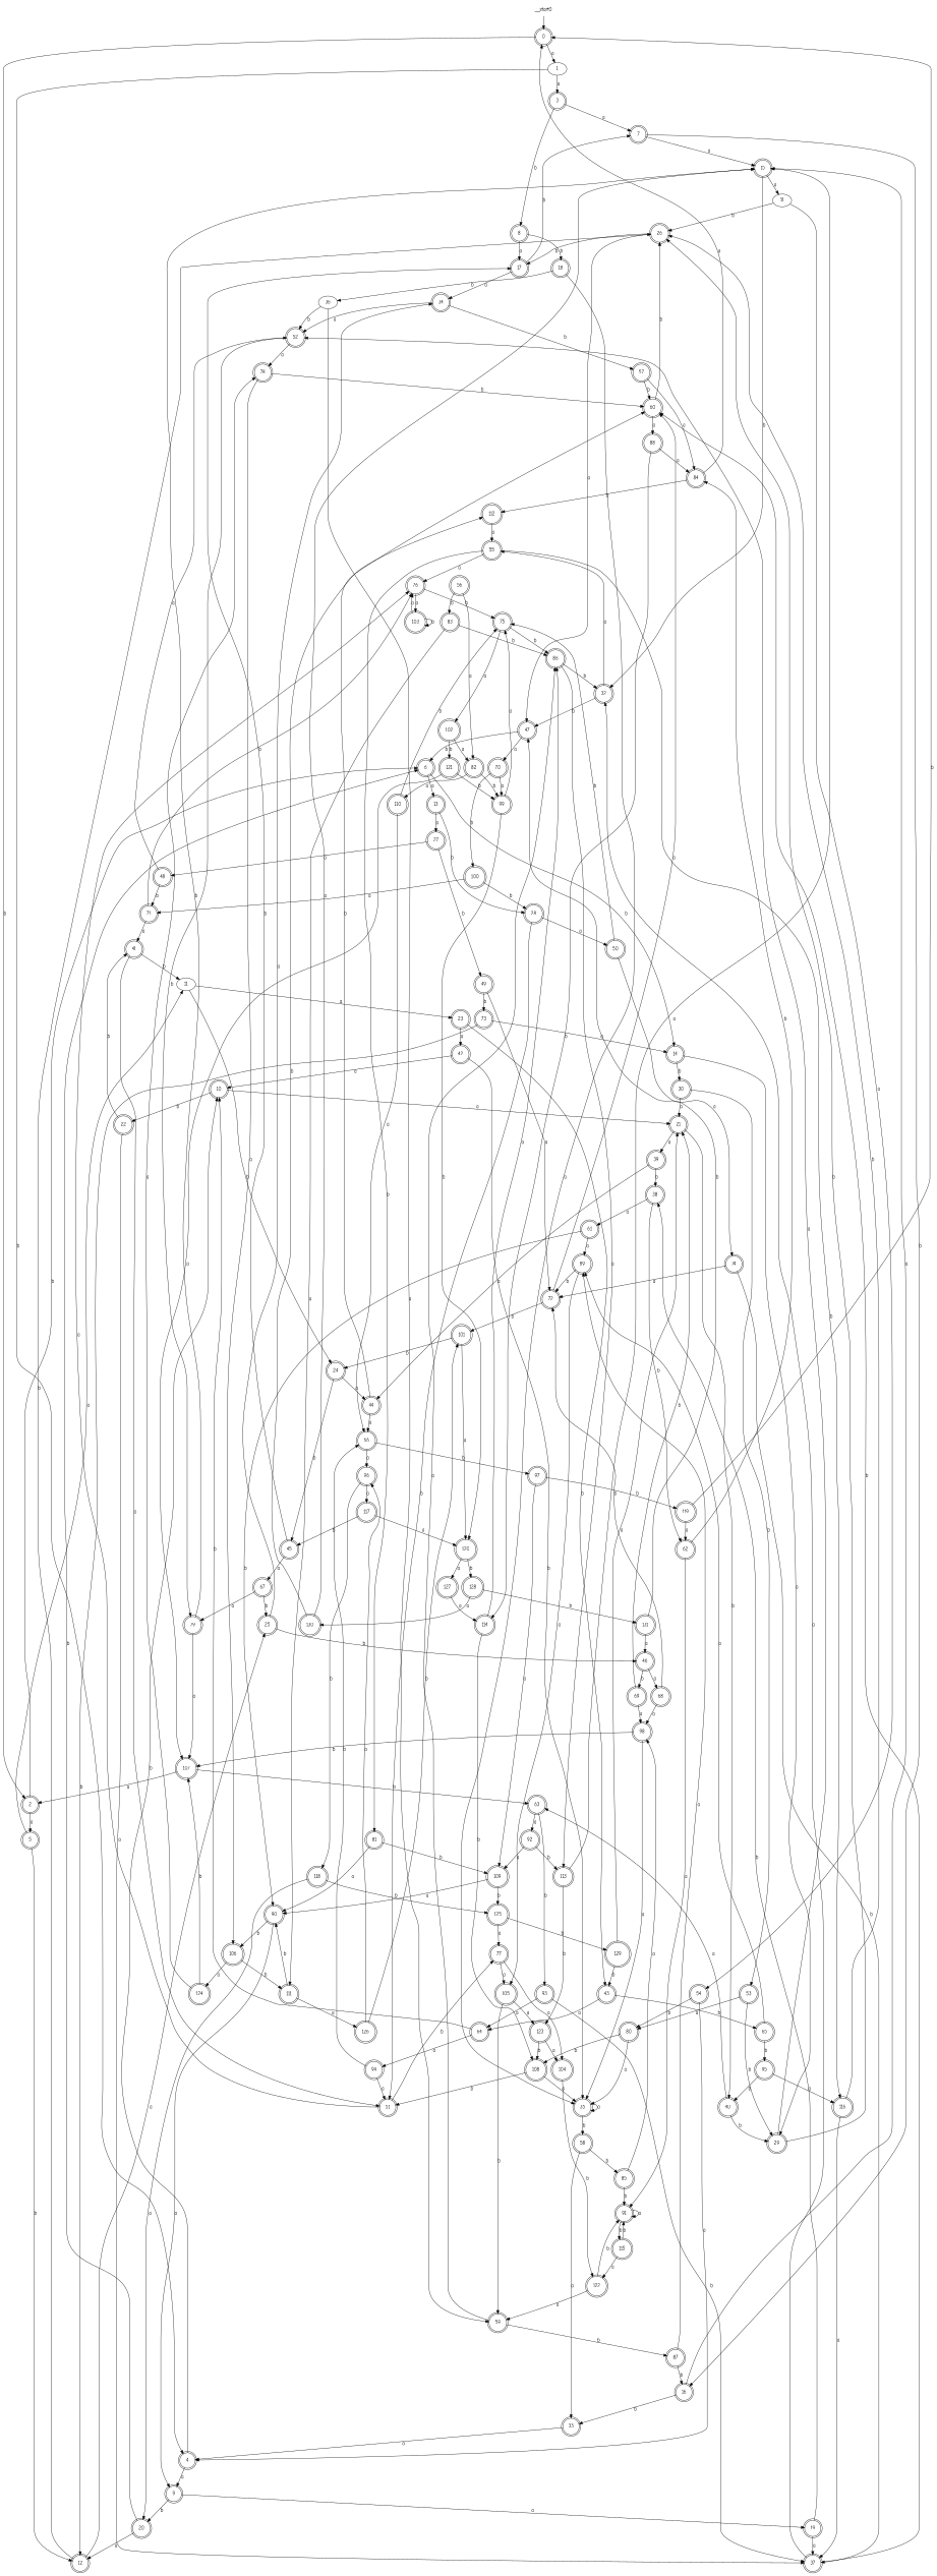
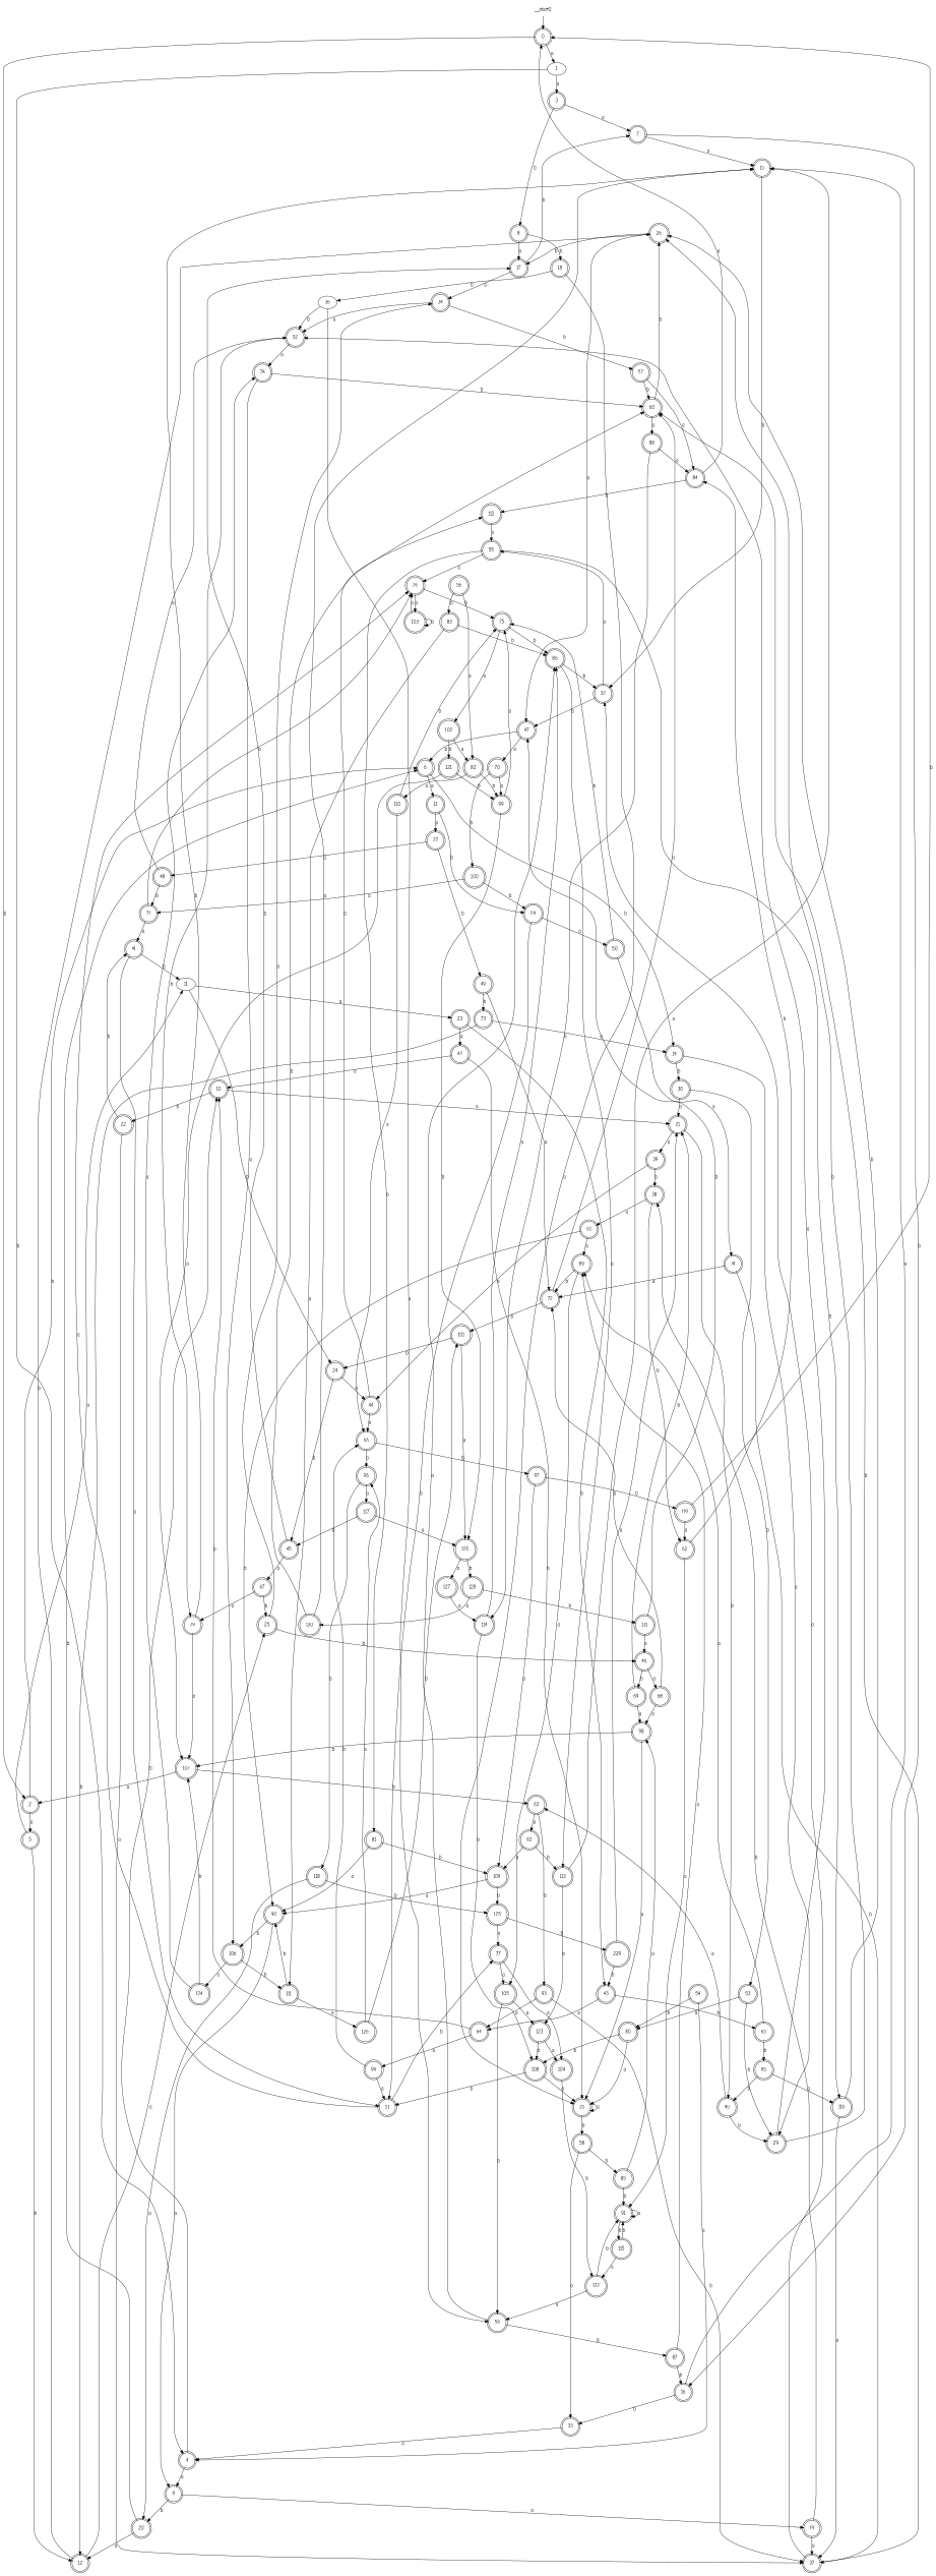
  digraph {
    fontname="Comic Neue"
    node [fontname="Comic Neue" shape=doublecircle]
    edge [fontname="Comic Neue"]
    __start0 [shape=none]
    0
    1 [shape=""]
    2
    3
    4
    5
    6
    7
    8
    9
    10
    11 [shape=""]
    12
    13
    14
    15
    16
    17
    18
    19
    20
    21
    22
    23
    24
    25
    26
    27
    28
    29
    30
-   31 [shape=""]
    32
    33
    34
    35
    36 [shape=""]
    37
    38
    39
    40
    41
    42
    43
    44
    45
    46
    47
    48
    49
    50
    51
    52
    53
    54
    55
    57
    58
    59
    60
    61
    62
    63
    64
    65
    66
    67
    68
    69
    70
    71
    72
    73
    74
    75
    76
    77
    78
    79
    80
    81
    116
    56
    82
    83
    84
    85
    86
    87
    88
    89
    90
    91
    92
    93
    94
    95
    96
    97
    98
    99
    100
    101
    102
    103
    104
    105
    106
    107
    108
    109
    110
    111
    112
    113
    114
    115
    117
    118
    119
    120
    121
    122
    123
    124
    125
    126
    127
    128
-   129
+   129 [label=229]
    130
    131
    __start0 -> 0
    0 -> 1 [label=a]
    0 -> 2 [label=b]
    1 -> 3 [label=a]
    1 -> 4 [label=b]
    2 -> 5 [label=a]
    2 -> 6 [label=b]
    3 -> 7 [label=a]
    3 -> 8 [label=b]
    4 -> 9 [label=a]
    4 -> 10 [label=b]
    5 -> 11 [label=a]
    5 -> 12 [label=b]
    6 -> 13 [label=a]
    6 -> 14 [label=b]
    7 -> 15 [label=a]
    7 -> 16 [label=b]
    8 -> 17 [label=a]
    8 -> 18 [label=b]
    9 -> 19 [label=a]
    9 -> 20 [label=b]
    10 -> 21 [label=a]
    10 -> 22 [label=b]
    11 -> 23 [label=a]
    11 -> 24 [label=b]
    12 -> 25 [label=a]
    12 -> 26 [label=b]
    13 -> 27 [label=a]
    13 -> 28 [label=b]
    14 -> 29 [label=a]
    14 -> 30 [label=b]
-   15 -> 31 [label=a]
    15 -> 32 [label=b]
    16 -> 15 [label=a]
    16 -> 33 [label=b]
    17 -> 7 [label=b]
    17 -> 34 [label=a]
    18 -> 35 [label=a]
    18 -> 36 [label=b]
    19 -> 37 [label=a]
    19 -> 38 [label=b]
    20 -> 6 [label=b]
    20 -> 12 [label=a]
    21 -> 39 [label=a]
    21 -> 40 [label=b]
    22 -> 37 [label=a]
    22 -> 41 [label=b]
    23 -> 42 [label=a]
    23 -> 43 [label=b]
    24 -> 44 [label=a]
    24 -> 45 [label=b]
    25 -> 34 [label=a]
    25 -> 46 [label=b]
    26 -> 17 [label=b]
    26 -> 47 [label=a]
    27 -> 48 [label=a]
    27 -> 49 [label=b]
    28 -> 50 [label=a]
    28 -> 51 [label=b]
    29 -> 26 [label=b]
    29 -> 52 [label=a]
    30 -> 21 [label=a]
    30 -> 53 [label=b]
-   31 -> 26 [label=b]
-   31 -> 54 [label=a]
    32 -> 47 [label=b]
    32 -> 55 [label=a]
    33 -> 4 [label=a]
    34 -> 52 [label=a]
    34 -> 57 [label=b]
    35 -> 35 [label=a]
    35 -> 58 [label=b]
    36 -> 52 [label=b]
    36 -> 59 [label=a]
    37 -> 32 [label=a]
    37 -> 60 [label=b]
    38 -> 61 [label=a]
    38 -> 62 [label=b]
    39 -> 38 [label=b]
    39 -> 44 [label=a]
    40 -> 29 [label=b]
    40 -> 63 [label=a]
    41 -> 11 [label=b]
    41 -> 51 [label=a]
    42 -> 10 [label=a]
    42 -> 35 [label=b]
    43 -> 64 [label=a]
    43 -> 65 [label=b]
    44 -> 60 [label=b]
    44 -> 66 [label=a]
    45 -> 17 [label=b]
    45 -> 67 [label=a]
    46 -> 68 [label=a]
    46 -> 69 [label=b]
    47 -> 6 [label=b]
    47 -> 70 [label=a]
    48 -> 52 [label=a]
    48 -> 71 [label=b]
    49 -> 72 [label=a]
    49 -> 73 [label=b]
    50 -> 74 [label=a]
    50 -> 75 [label=b]
    51 -> 76 [label=a]
    51 -> 77 [label=b]
    52 -> 78 [label=a]
    52 -> 79 [label=b]
    53 -> 29 [label=b]
    53 -> 80 [label=a]
    54 -> 4 [label=a]
    54 -> 80 [label=b]
    55 -> 76 [label=a]
    55 -> 81 [label=b]
    55 -> 116 [label=b]
    57 -> 60 [label=b]
    57 -> 84 [label=a]
    58 -> 33 [label=a]
    58 -> 85 [label=b]
    59 -> 86 [label=a]
    59 -> 87 [label=b]
    60 -> 26 [label=b]
    60 -> 88 [label=a]
    61 -> 89 [label=a]
    61 -> 90 [label=b]
    62 -> 84 [label=b]
    62 -> 91 [label=a]
    63 -> 92 [label=a]
    63 -> 93 [label=b]
    64 -> 10 [label=b]
    64 -> 94 [label=a]
    65 -> 89 [label=a]
    65 -> 95 [label=b]
    66 -> 96 [label=a]
    66 -> 97 [label=b]
    67 -> 25 [label=b]
    67 -> 79 [label=a]
    68 -> 72 [label=b]
    68 -> 98 [label=a]
    69 -> 21 [label=b]
    69 -> 98 [label=a]
    70 -> 99 [label=a]
    70 -> 100 [label=b]
    71 -> 41 [label=a]
    71 -> 76 [label=b]
    72 -> 60 [label=a]
    72 -> 101 [label=b]
    73 -> 12 [label=b]
    73 -> 14 [label=a]
    74 -> 37 [label=b]
    74 -> 72 [label=a]
    75 -> 86 [label=b]
    75 -> 102 [label=a]
    76 -> 75 [label=b]
    76 -> 103 [label=a]
    77 -> 104 [label=a]
    77 -> 105 [label=a]
    78 -> 60 [label=b]
    78 -> 106 [label=a]
    79 -> 15 [label=b]
    79 -> 107 [label=a]
    80 -> 35 [label=a]
    80 -> 108 [label=b]
    81 -> 90 [label=a]
    81 -> 109 [label=b]
    116 -> 26 [label=b]
    116 -> 37 [label=a]
    56 -> 82 [label=a]
    56 -> 83 [label=b]
    82 -> 99 [label=b]
    82 -> 110 [label=a]
    83 -> 86 [label=b]
    83 -> 111 [label=a]
    84 -> 0 [label=a]
    84 -> 112 [label=b]
    85 -> 91 [label=b]
    85 -> 98 [label=a]
    86 -> 32 [label=b]
    86 -> 113 [label=a]
    87 -> 16 [label=b]
    87 -> 89 [label=a]
    88 -> 84 [label=a]
    88 -> 114 [label=b]
    89 -> 72 [label=b]
    89 -> 105 [label=a]
    90 -> 9 [label=a]
    90 -> 106 [label=b]
    91 -> 91 [label=a]
    91 -> 115 [label=b]
    92 -> 109 [label=a]
    92 -> 113 [label=b]
    93 -> 37 [label=b]
    93 -> 64 [label=a]
    94 -> 51 [label=a]
    94 -> 66 [label=b]
    95 -> 40 [label=b]
    95 -> 116 [label=a]
    96 -> 117 [label=a]
    96 -> 118 [label=b]
    97 -> 109 [label=a]
    97 -> 119 [label=b]
    98 -> 35 [label=a]
    98 -> 107 [label=b]
    99 -> 75 [label=a]
    99 -> 120 [label=b]
    100 -> 28 [label=b]
    100 -> 71 [label=a]
    101 -> 24 [label=b]
    101 -> 120 [label=a]
    102 -> 82 [label=a]
    102 -> 121 [label=b]
    103 -> 76 [label=a]
    103 -> 103 [label=b]
    104 -> 122 [label=b]
    105 -> 59 [label=b]
    105 -> 123 [label=a]
    106 -> 111 [label=b]
    106 -> 124 [label=a]
    107 -> 2 [label=a]
    107 -> 63 [label=b]
    108 -> 35 [label=a]
    108 -> 51 [label=b]
    109 -> 90 [label=a]
    109 -> 125 [label=b]
    110 -> 66 [label=a]
    110 -> 75 [label=b]
    111 -> 90 [label=b]
    111 -> 126 [label=a]
    112 -> 55 [label=a]
    113 -> 15 [label=a]
    113 -> 123 [label=b]
    114 -> 86 [label=a]
    114 -> 108 [label=b]
    115 -> 91 [label=b]
    115 -> 122 [label=a]
    117 -> 45 [label=b]
    117 -> 120 [label=a]
    118 -> 20 [label=a]
    118 -> 125 [label=b]
    119 -> 0 [label=b]
    119 -> 62 [label=a]
    120 -> 127 [label=a]
    120 -> 128 [label=b]
    121 -> 99 [label=b]
    121 -> 107 [label=a]
    122 -> 59 [label=a]
    122 -> 91 [label=b]
    123 -> 104 [label=a]
    123 -> 108 [label=b]
    124 -> 78 [label=a]
    124 -> 107 [label=b]
    125 -> 77 [label=a]
    125 -> 129 [label=b]
    126 -> 96 [label=a]
    126 -> 101 [label=b]
    127 -> 114 [label=a]
    128 -> 130 [label=a]
    128 -> 131 [label=b]
    129 -> 21 [label=a]
    129 -> 43 [label=b]
    130 -> 15 [label=a]
    130 -> 112 [label=b]
    131 -> 46 [label=a]
    131 -> 47 [label=b]
  }
